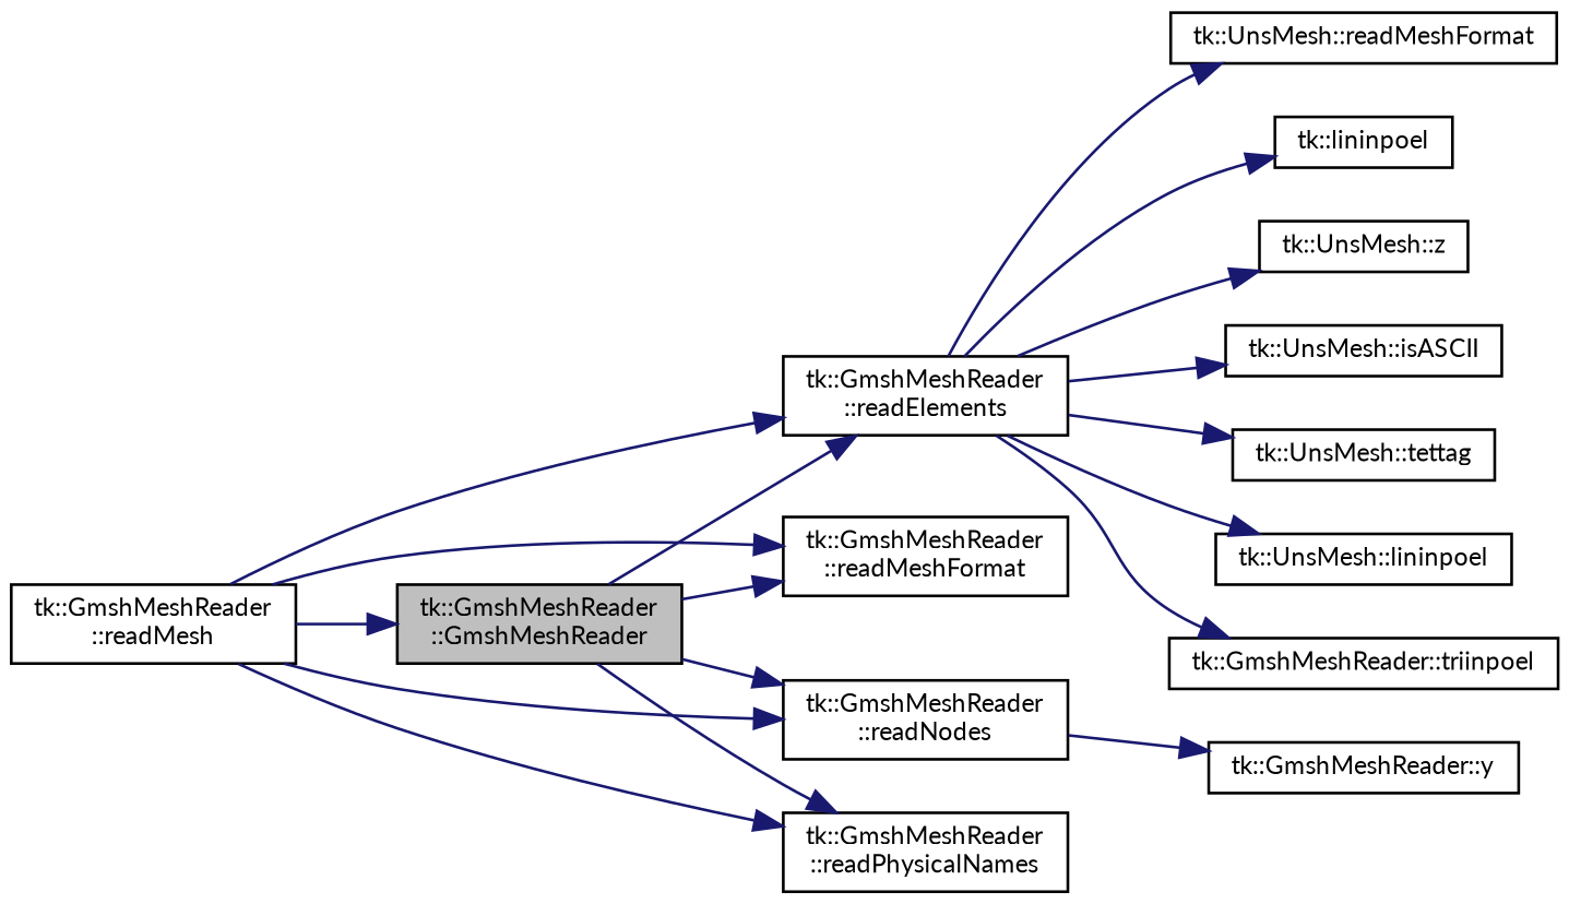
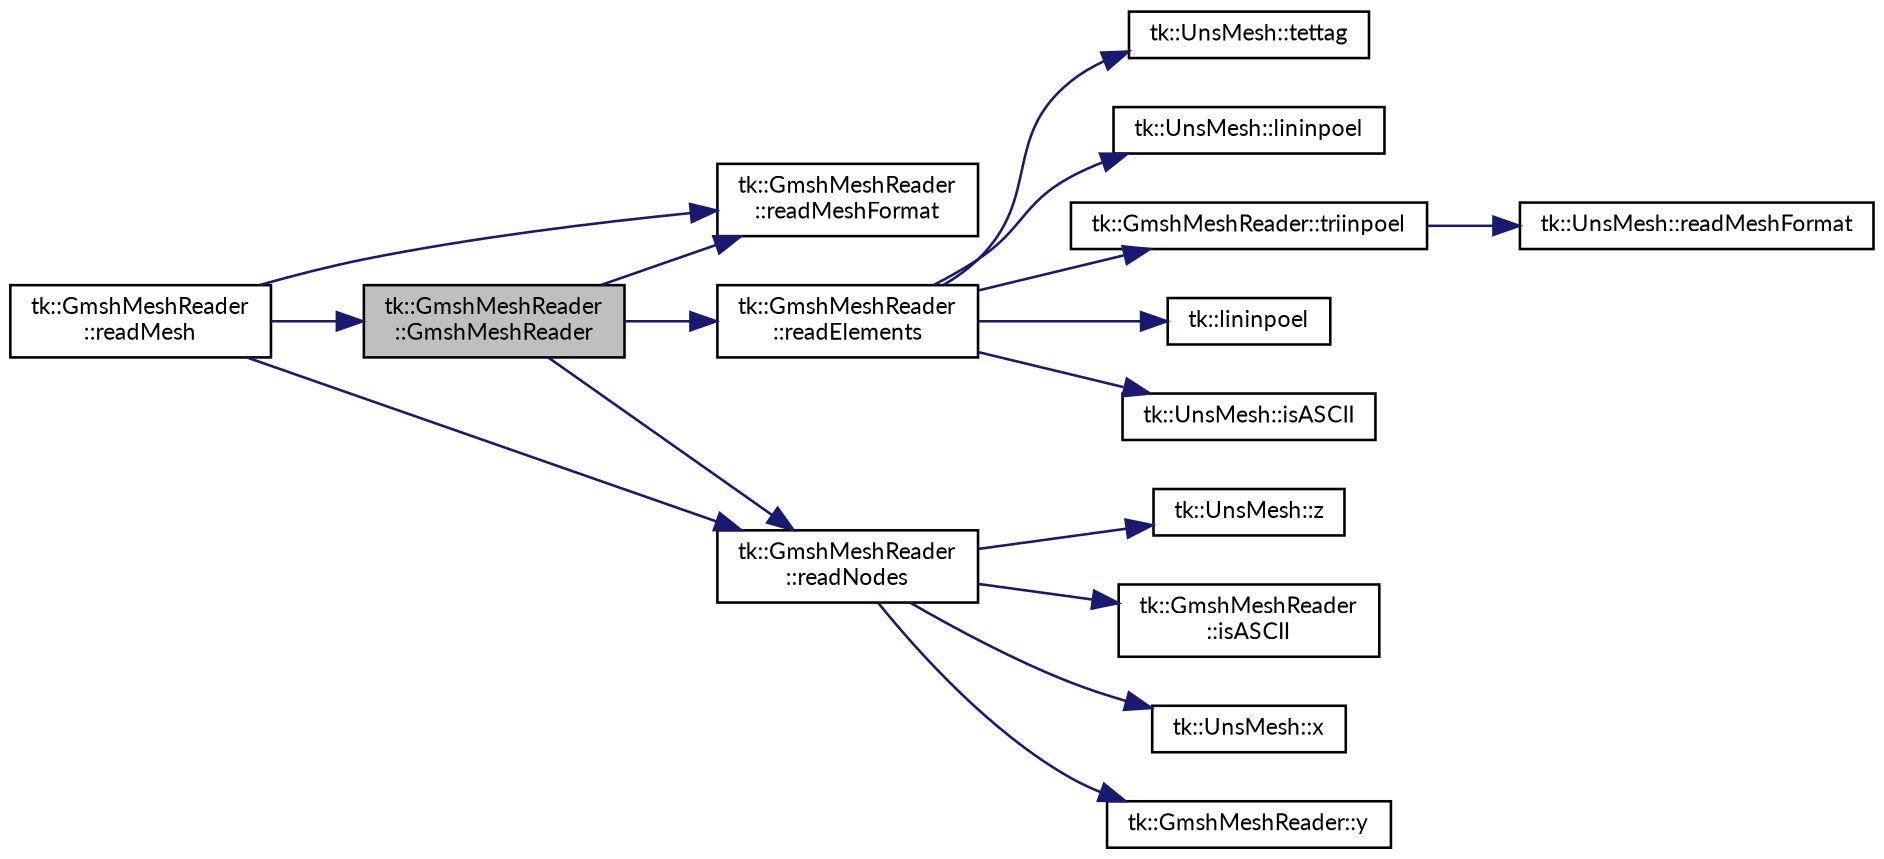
  digraph {
    fontname=Lato
    rankdir=LR
    node [color=black fontname=Lato fontsize=9 shape=record]
    edge [color=midnightblue fontname=Lato fontsize=9 labelfontname="sans-serif" labelfontsize=9 style=solid]
    n1 [fillcolor=grey75 fontcolor=black height=0.2 label="tk::GmshMeshReader\l::GmshMeshReader" style=filled width=0.4]
    n2 [height=0.2 label="tk::GmshMeshReader\l::readElements" width=0.4]
    n3 [height=0.2 label="tk::GmshMeshReader\l::readMeshFormat" width=0.4]
    n4 [height=0.2 label="tk::GmshMeshReader\l::readNodes" width=0.4]
-   n5 [height=0.2 label="tk::GmshMeshReader\l::readPhysicalNames" width=0.4]
    n6 [height=0.2 label="tk::UnsMesh::isASCII" width=0.4]
    n7 [height=0.2 label="tk::UnsMesh::tettag" width=0.4]
    n8 [height=0.2 label="tk::UnsMesh::lininpoel" width=0.4]
    n9 [height=0.2 label="tk::GmshMeshReader::triinpoel" width=0.4]
    n10 [height=0.2 label="tk::UnsMesh::readMeshFormat" width=0.4]
    n11 [height=0.2 label="tk::lininpoel" width=0.4]
    n12 [height=0.2 label="tk::GmshMeshReader\l::readMesh" width=0.4]
+   n13 [height=0.2 label="tk::GmshMeshReader\l::isASCII" width=0.4]
+   n14 [height=0.2 label="tk::UnsMesh::x" width=0.4]
    n15 [height=0.2 label="tk::GmshMeshReader::y" width=0.4]
    n16 [height=0.2 label="tk::UnsMesh::z" width=0.4]
    n1 -> n2
    n1 -> n3
    n1 -> n4
-   n1 -> n5
    n2 -> n6
    n2 -> n7
    n2 -> n8
    n2 -> n9
-   n2 -> n10
+   n9 -> n10
    n2 -> n11
+   n4 -> n13
+   n4 -> n14
    n4 -> n15
-   n2 -> n16
+   n4 -> n16
    n12 -> n1
-   n12 -> n2
    n12 -> n3
    n12 -> n4
-   n12 -> n5
  }
